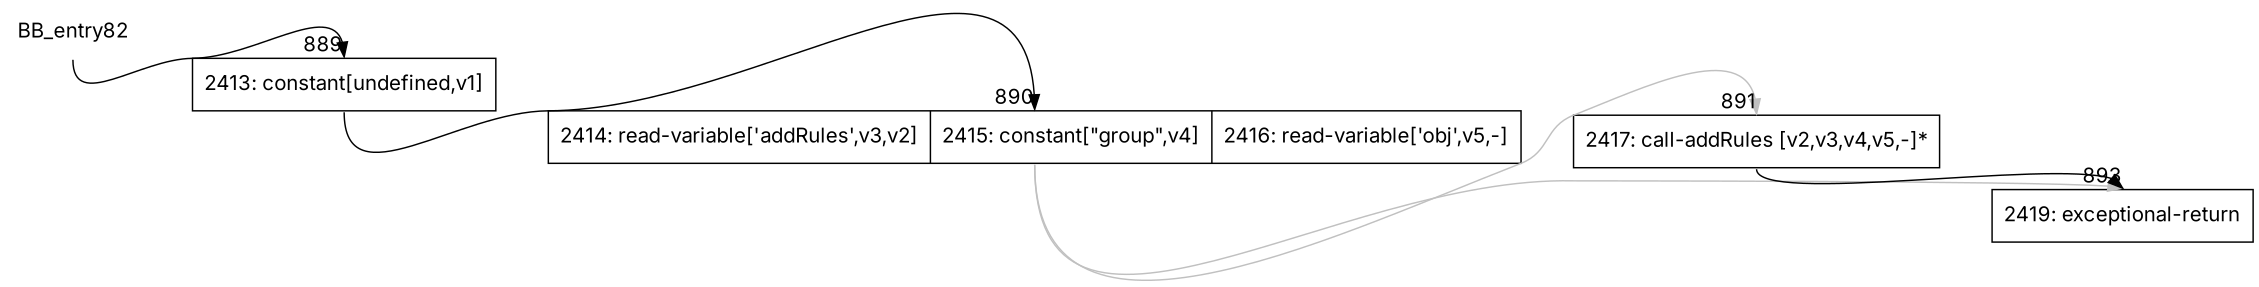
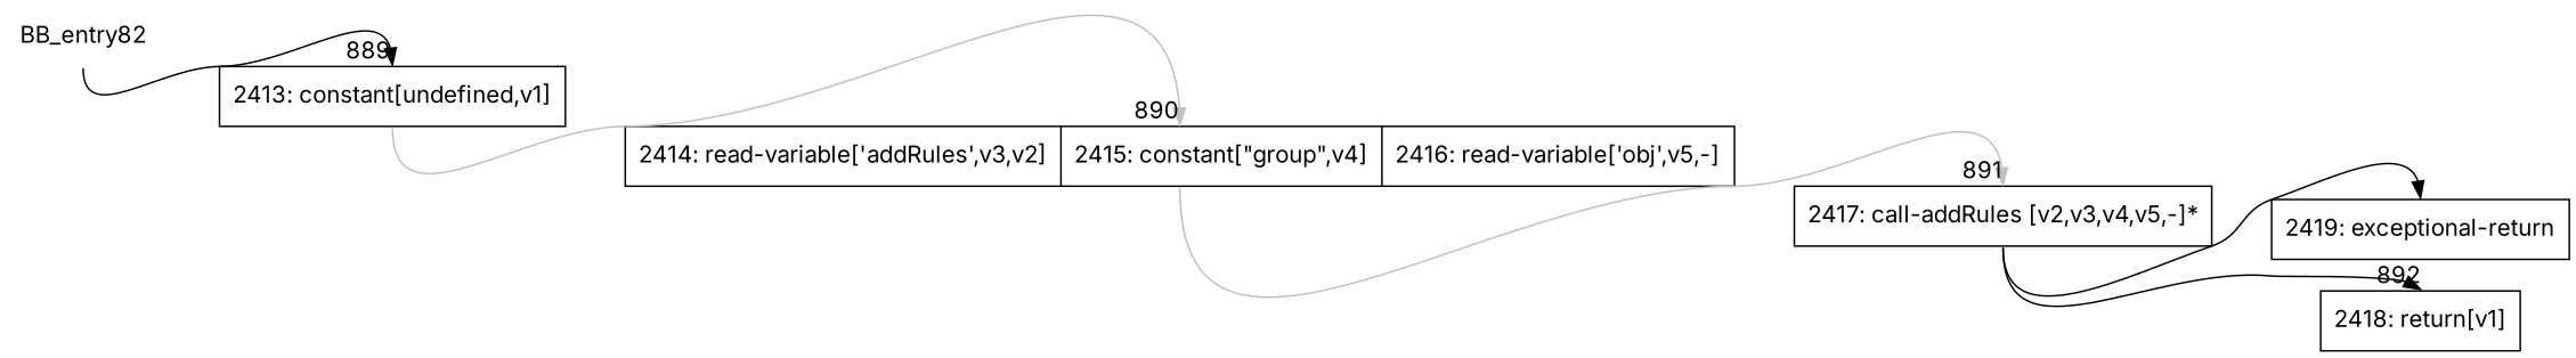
  digraph {
    fontname=Inter
    rankdir=LR
    node [fontname=Inter shape=record]
    edge [fontname=Inter headport=n tailport=s]
    n1 [label=BB_entry82 shape=none]
    n2 [label="{2413: constant[undefined,v1]}"]
    n3 [label="{2414: read-variable['addRules',v3,v2]|2415: constant[\"group\",v4]|2416: read-variable['obj',v5,-]}"]
    n4 [label="{2417: call-addRules [v2,v3,v4,v5,-]*}"]
    n5 [label="{2419: exceptional-return}"]
+   n6 [label="{2418: return[v1]}"]
    n1 -> n2 [headlabel="    889"]
-   n2 -> n3 [headlabel="      890"]
+   n2 -> n3 [headlabel="      890" color=gray]
    n3 -> n4 [color=gray headlabel="      891"]
-   n3 -> n5 [color=gray headlabel="      893"]
    n4 -> n5 [color=black]
+   n4 -> n6 [headlabel="      892"]
  }
